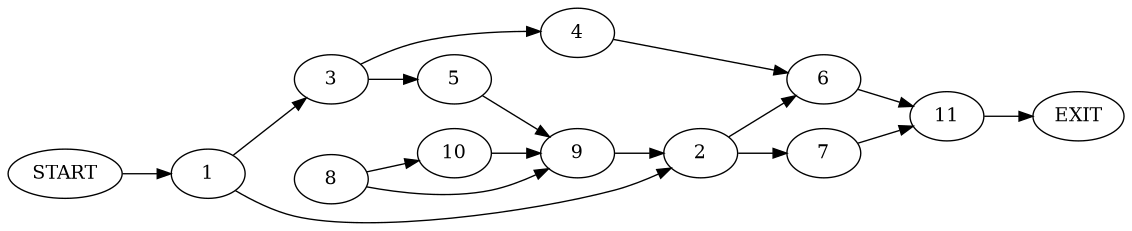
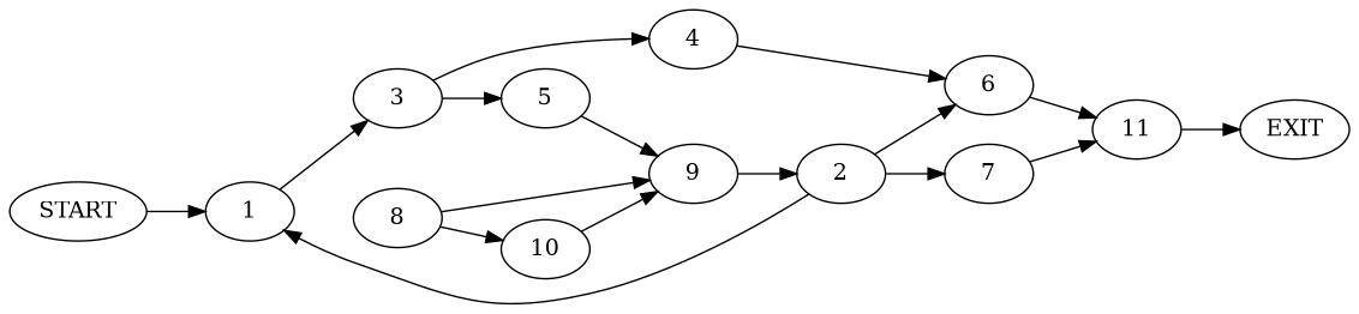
  digraph {
    rankdir=LR
    n1 [label=START]
    1
    2
    3
    n5 [label=EXIT]
    6
    7
    4
    5
    11
    9
    8
    10
    n1 -> 1
-   1 -> 2
+   2 -> 1
    1 -> 3
    2 -> 6
    2 -> 7
    3 -> 4
    3 -> 5
    6 -> 11
    7 -> 11
    4 -> 6
    5 -> 9
    11 -> n5
    9 -> 2
    8 -> 9
    8 -> 10
    10 -> 9
  }
